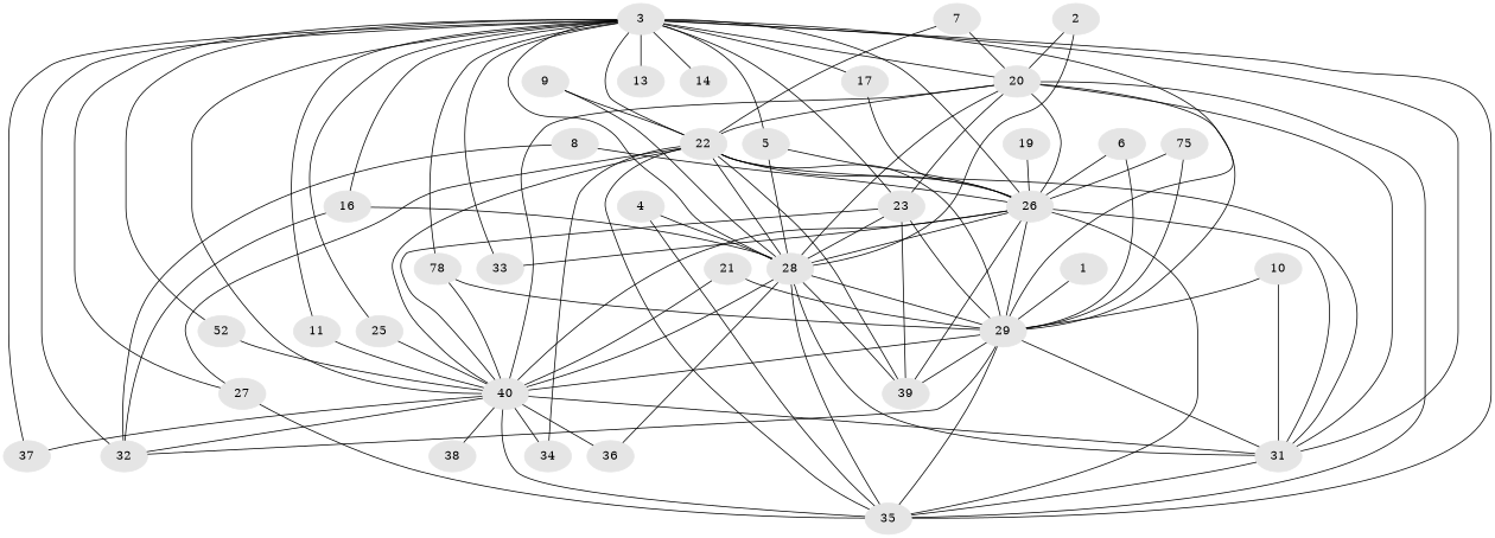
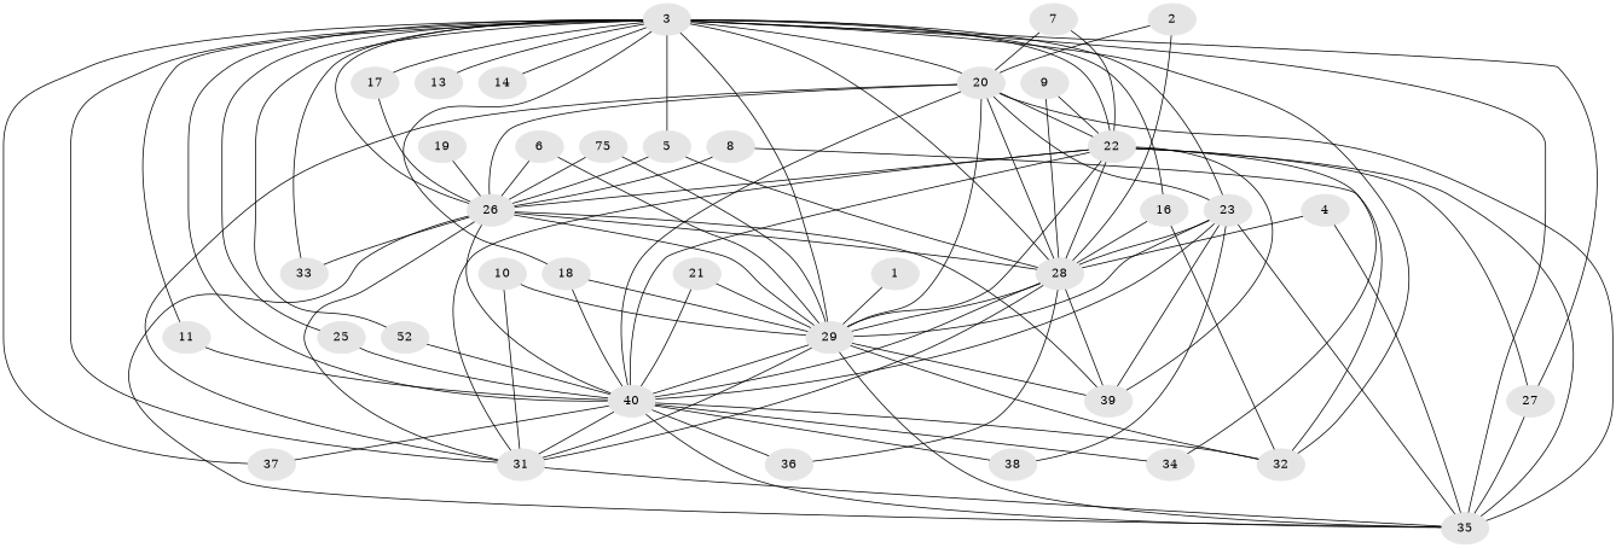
  graph {
    node [color=gray90 style=filled]
    edge [weight=1.0]
    1
    29
    n3 [label=40]
    31
    32
    35
    39
    2
    20
    28
    22
    23
    26
    36
    3
    5
    11
    n18 [label=52]
    13
    14
    16
    17
-   18 [label=78]
+   18
    25
    27
    33
    37
    34
    38
    4
    6
    7
    8
    9
    10
    n36 [label=75]
    19
    21
    1 -- 29
    29 -- n3 [weight=2.0]
    29 -- 31 [weight=2.0]
    29 -- 32
    29 -- 35
    29 -- 39
    n3 -- 31 [weight=3.0]
    n3 -- 32
    n3 -- 35
    n3 -- 36
    n3 -- 37
    n3 -- 34
    n3 -- 38
    31 -- 35 [weight=2.0]
    2 -- 20
    2 -- 28
    20 -- 29 [weight=2.0]
    20 -- n3
    20 -- 31 [weight=2.0]
    20 -- 35
    20 -- 28
    20 -- 22
    20 -- 23
    20 -- 26 [weight=2.0]
    28 -- 29
    28 -- n3 [weight=2.0]
    28 -- 31
-   28 -- 35
+   23 -- 35
    28 -- 39 [weight=2.0]
    28 -- 36
    22 -- 29
    22 -- n3 [weight=2.0]
    22 -- 31 [weight=2.0]
    22 -- 35 [weight=2.0]
    22 -- 39
    22 -- 28
    22 -- 26
    22 -- 27
    22 -- 34
    23 -- 29
    23 -- n3
    23 -- 39
    23 -- 28
+   23 -- 38
    26 -- 29 [weight=2.0]
    26 -- n3 [weight=2.0]
    26 -- 31
    26 -- 35
    26 -- 39
    26 -- 28
    26 -- 33
    3 -- 29 [weight=2.0]
    3 -- n3 [weight=2.0]
    3 -- 31 [weight=3.0]
    3 -- 32 [weight=2.0]
    3 -- 35 [weight=2.0]
    3 -- 20 [weight=3.0]
    3 -- 28 [weight=3.0]
    3 -- 22 [weight=2.0]
    3 -- 23
    3 -- 26 [weight=3.0]
    3 -- 5
    3 -- 11
    3 -- n18
    3 -- 13
    3 -- 14
    3 -- 16
    3 -- 17
    3 -- 18
    3 -- 25
    3 -- 27
    3 -- 33
    3 -- 37
    5 -- 28
    5 -- 26
    11 -- n3
    n18 -- n3
    16 -- 32
    16 -- 28
    17 -- 26
    18 -- 29
    18 -- n3
    25 -- n3
    27 -- 35 [weight=2.0]
    4 -- 35
    4 -- 28
    6 -- 29
    6 -- 26
    7 -- 20
    7 -- 22
    8 -- 32
    8 -- 26
    9 -- 28
    9 -- 22
    10 -- 29
    10 -- 31
    n36 -- 29
    n36 -- 26
    19 -- 26
    21 -- 29
    21 -- n3
  }
